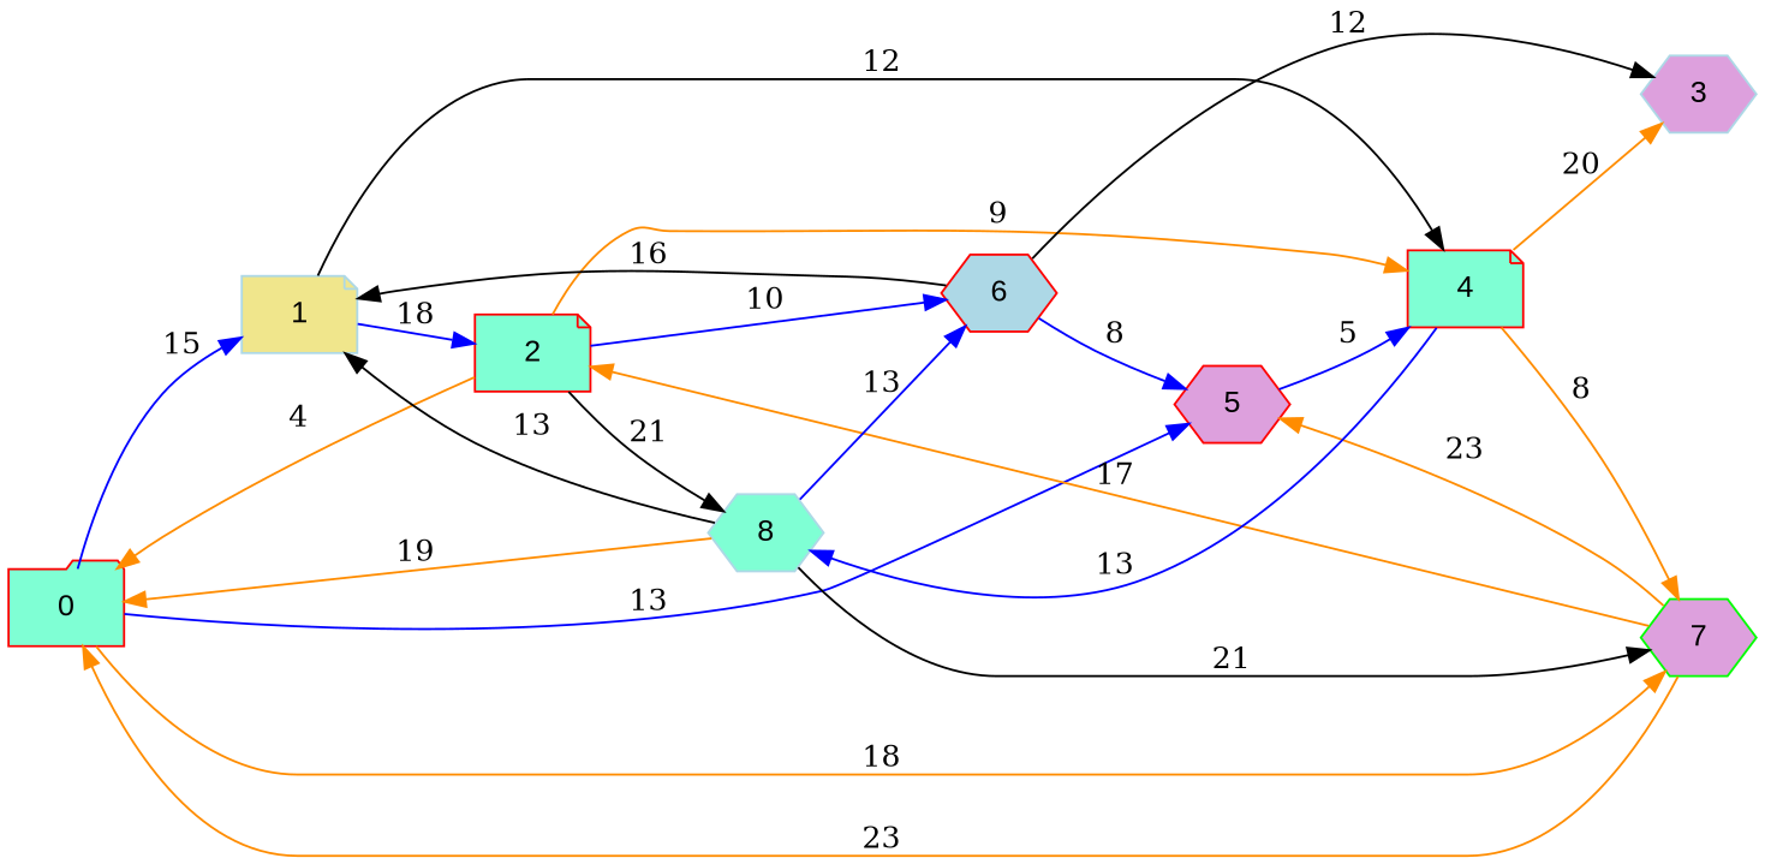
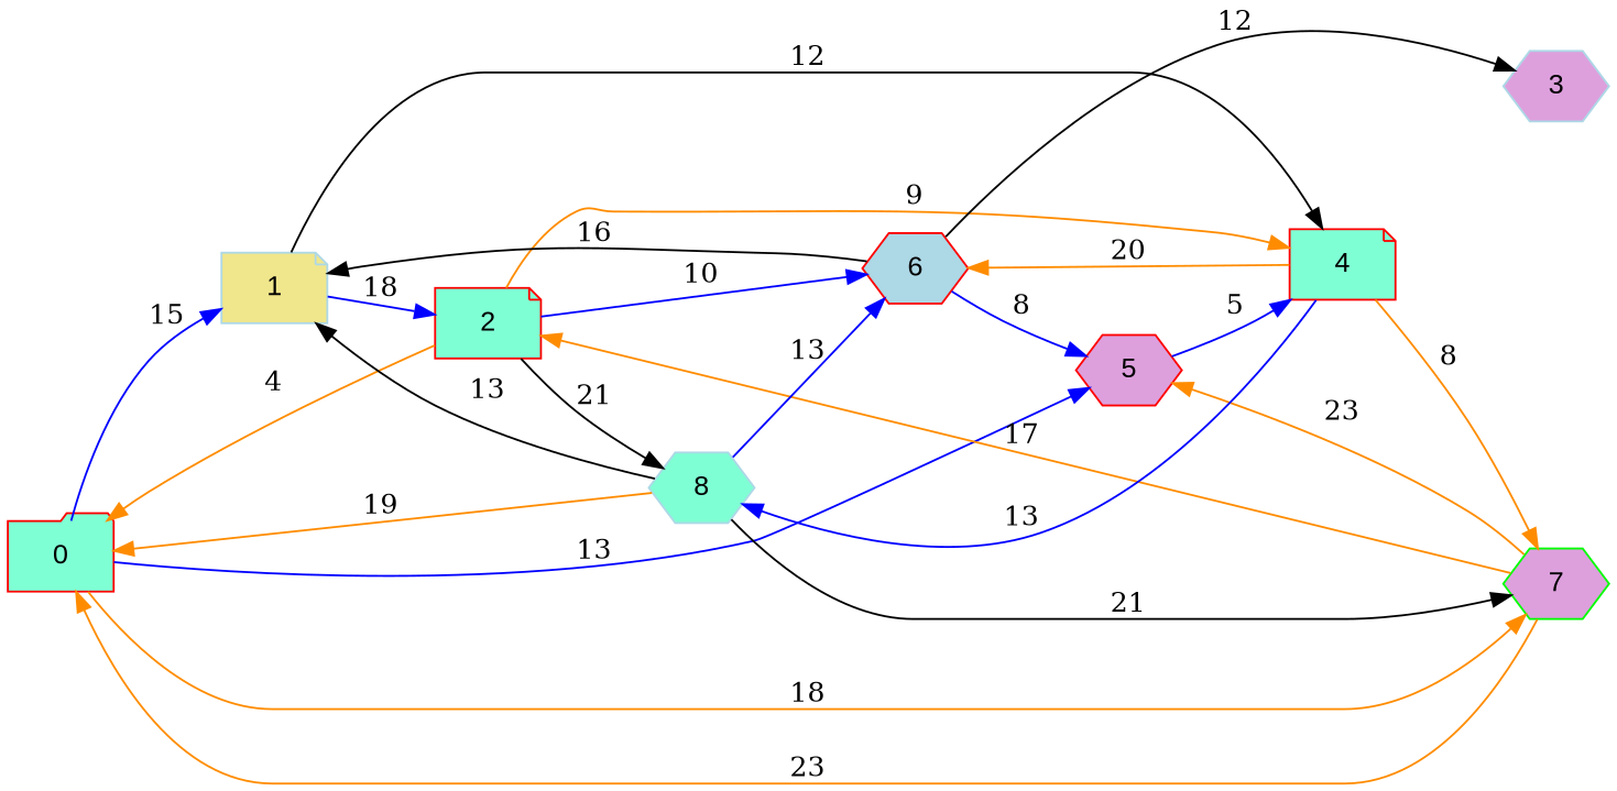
  digraph {
    rankdir=LR
    node [color=red fillcolor=aquamarine fontname=Arial shape=hexagon style=filled]
    edge [color=darkorange]
    0 [shape=folder]
    1 [color=lightblue fillcolor=khaki shape=note]
    5 [fillcolor=plum]
    7 [color=green fillcolor=plum]
    2 [shape=note]
    4 [shape=note]
    6 [fillcolor=lightblue]
    8 [color=lightblue]
    3 [color=lightblue fillcolor=plum]
    0 -> 1 [color=blue label=15]
    0 -> 5 [color=blue label=13]
    0 -> 7 [label=18]
    1 -> 2 [color=blue label=18]
    1 -> 4 [color=black label=12]
    5 -> 4 [color=blue label=5]
    7 -> 0 [label=23]
    7 -> 5 [label=23]
    7 -> 2 [label=17]
    2 -> 0 [label=4]
    2 -> 4 [label=9]
    2 -> 6 [color=blue label=10]
    2 -> 8 [color=black label=21]
    4 -> 7 [label=8]
    4 -> 8 [color=blue label=13]
-   4 -> 3 [label=20]
+   4 -> 6 [label=20]
    6 -> 1 [color=black label=16]
    6 -> 5 [color=blue label=8]
    6 -> 3 [color=black label=12]
    8 -> 0 [label=19]
    8 -> 1 [color=black label=13]
    8 -> 7 [color=black label=21]
    8 -> 6 [color=blue label=13]
  }
